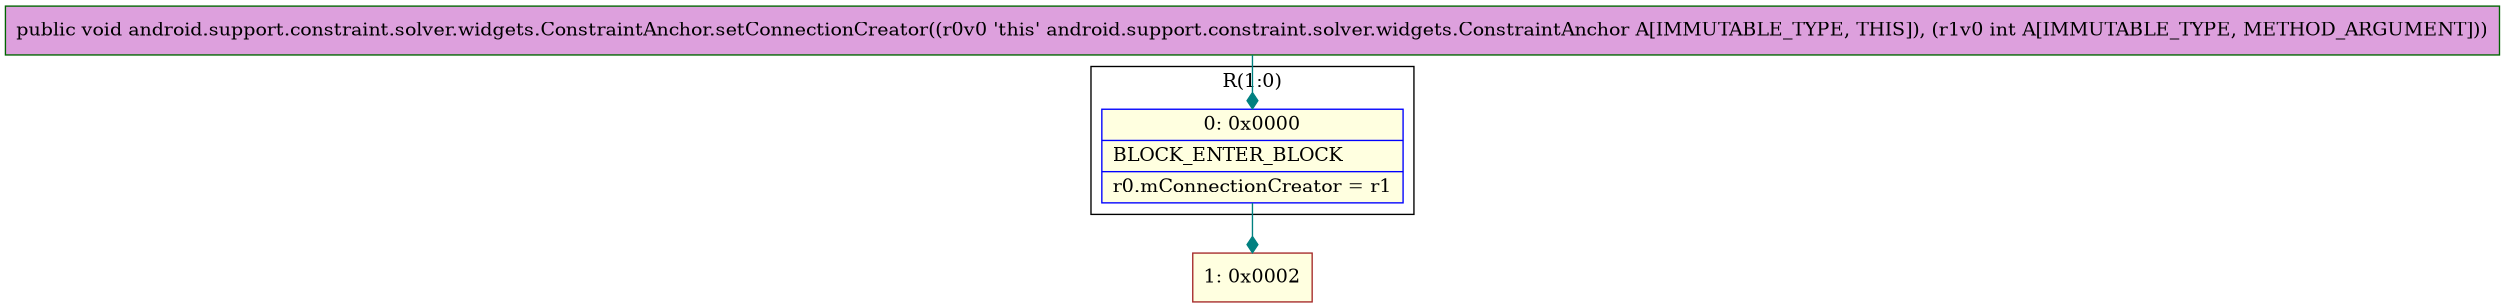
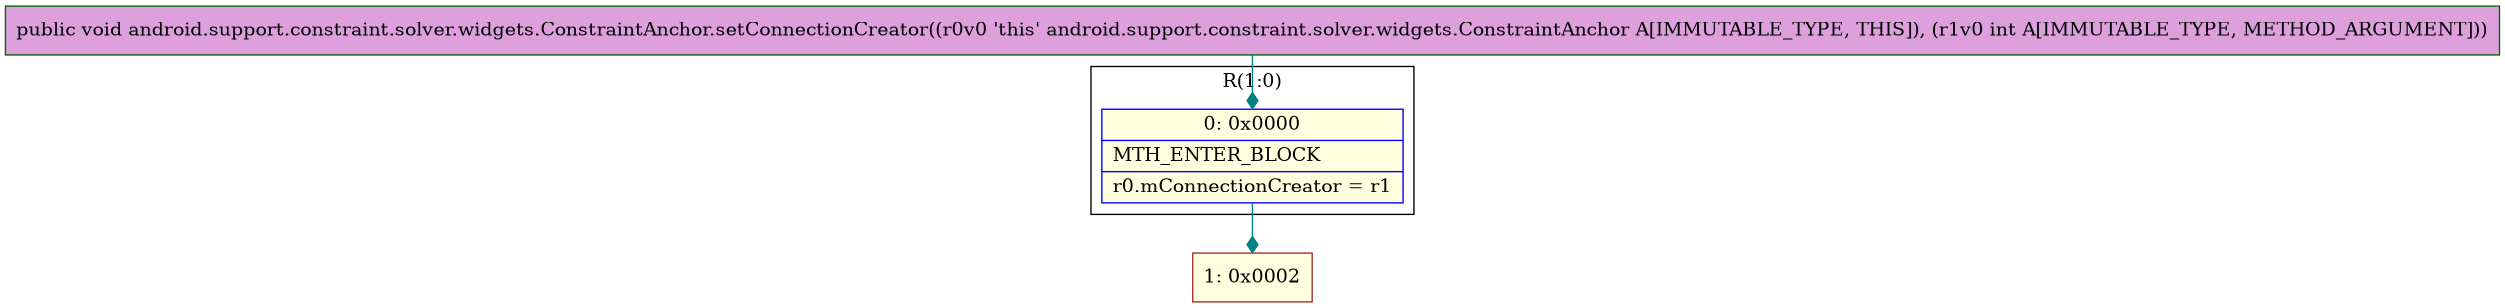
  digraph {
    node [shape=record style=filled fillcolor=lightyellow]
    edge [color=teal arrowhead=diamond]
-   n1 [color=blue label="{0\:\ 0x0000|BLOCK_ENTER_BLOCK\l|r0.mConnectionCreator = r1\l}"]
+   n1 [color=blue label="{0\:\ 0x0000|MTH_ENTER_BLOCK\l|r0.mConnectionCreator = r1\l}"]
    n2 [color=brown label="{1\:\ 0x0002}"]
    n3 [label="{public void android.support.constraint.solver.widgets.ConstraintAnchor.setConnectionCreator((r0v0 'this' android.support.constraint.solver.widgets.ConstraintAnchor A[IMMUTABLE_TYPE, THIS]), (r1v0 int A[IMMUTABLE_TYPE, METHOD_ARGUMENT])) }" fillcolor=plum color=darkgreen]
    subgraph cluster_1 {
      label="R(1:0)"
      n1
    }
    n1 -> n2
    n3 -> n1
  }
